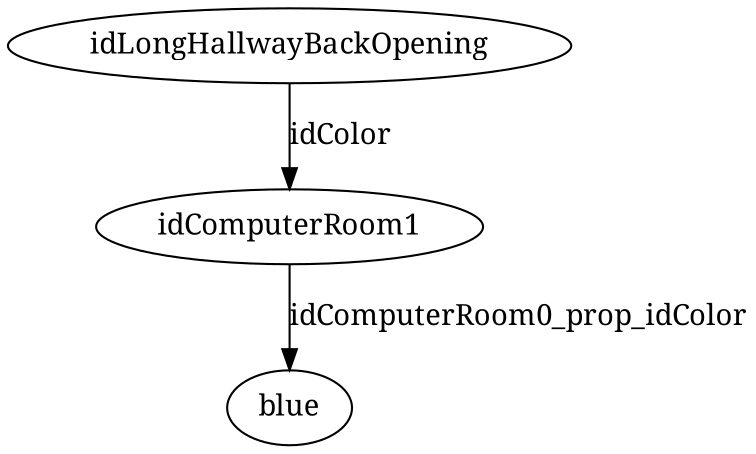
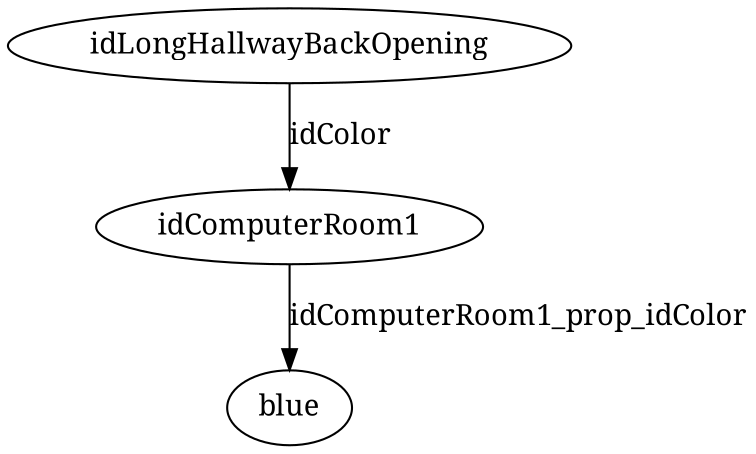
  strict digraph {
    fontname="Noto Serif"
    node [fontname="Noto Serif"]
    edge [fontname="Noto Serif"]
    idLongHallwayBackOpening [node_type=entity_node root=root]
    idComputerRoom1
    blue
    idLongHallwayBackOpening -> idComputerRoom1 [edge_type=relationship label=idColor]
-   idComputerRoom1 -> blue [edge_type=property label=idComputerRoom0_prop_idColor]
+   idComputerRoom1 -> blue [edge_type=property label=idComputerRoom1_prop_idColor]
  }
